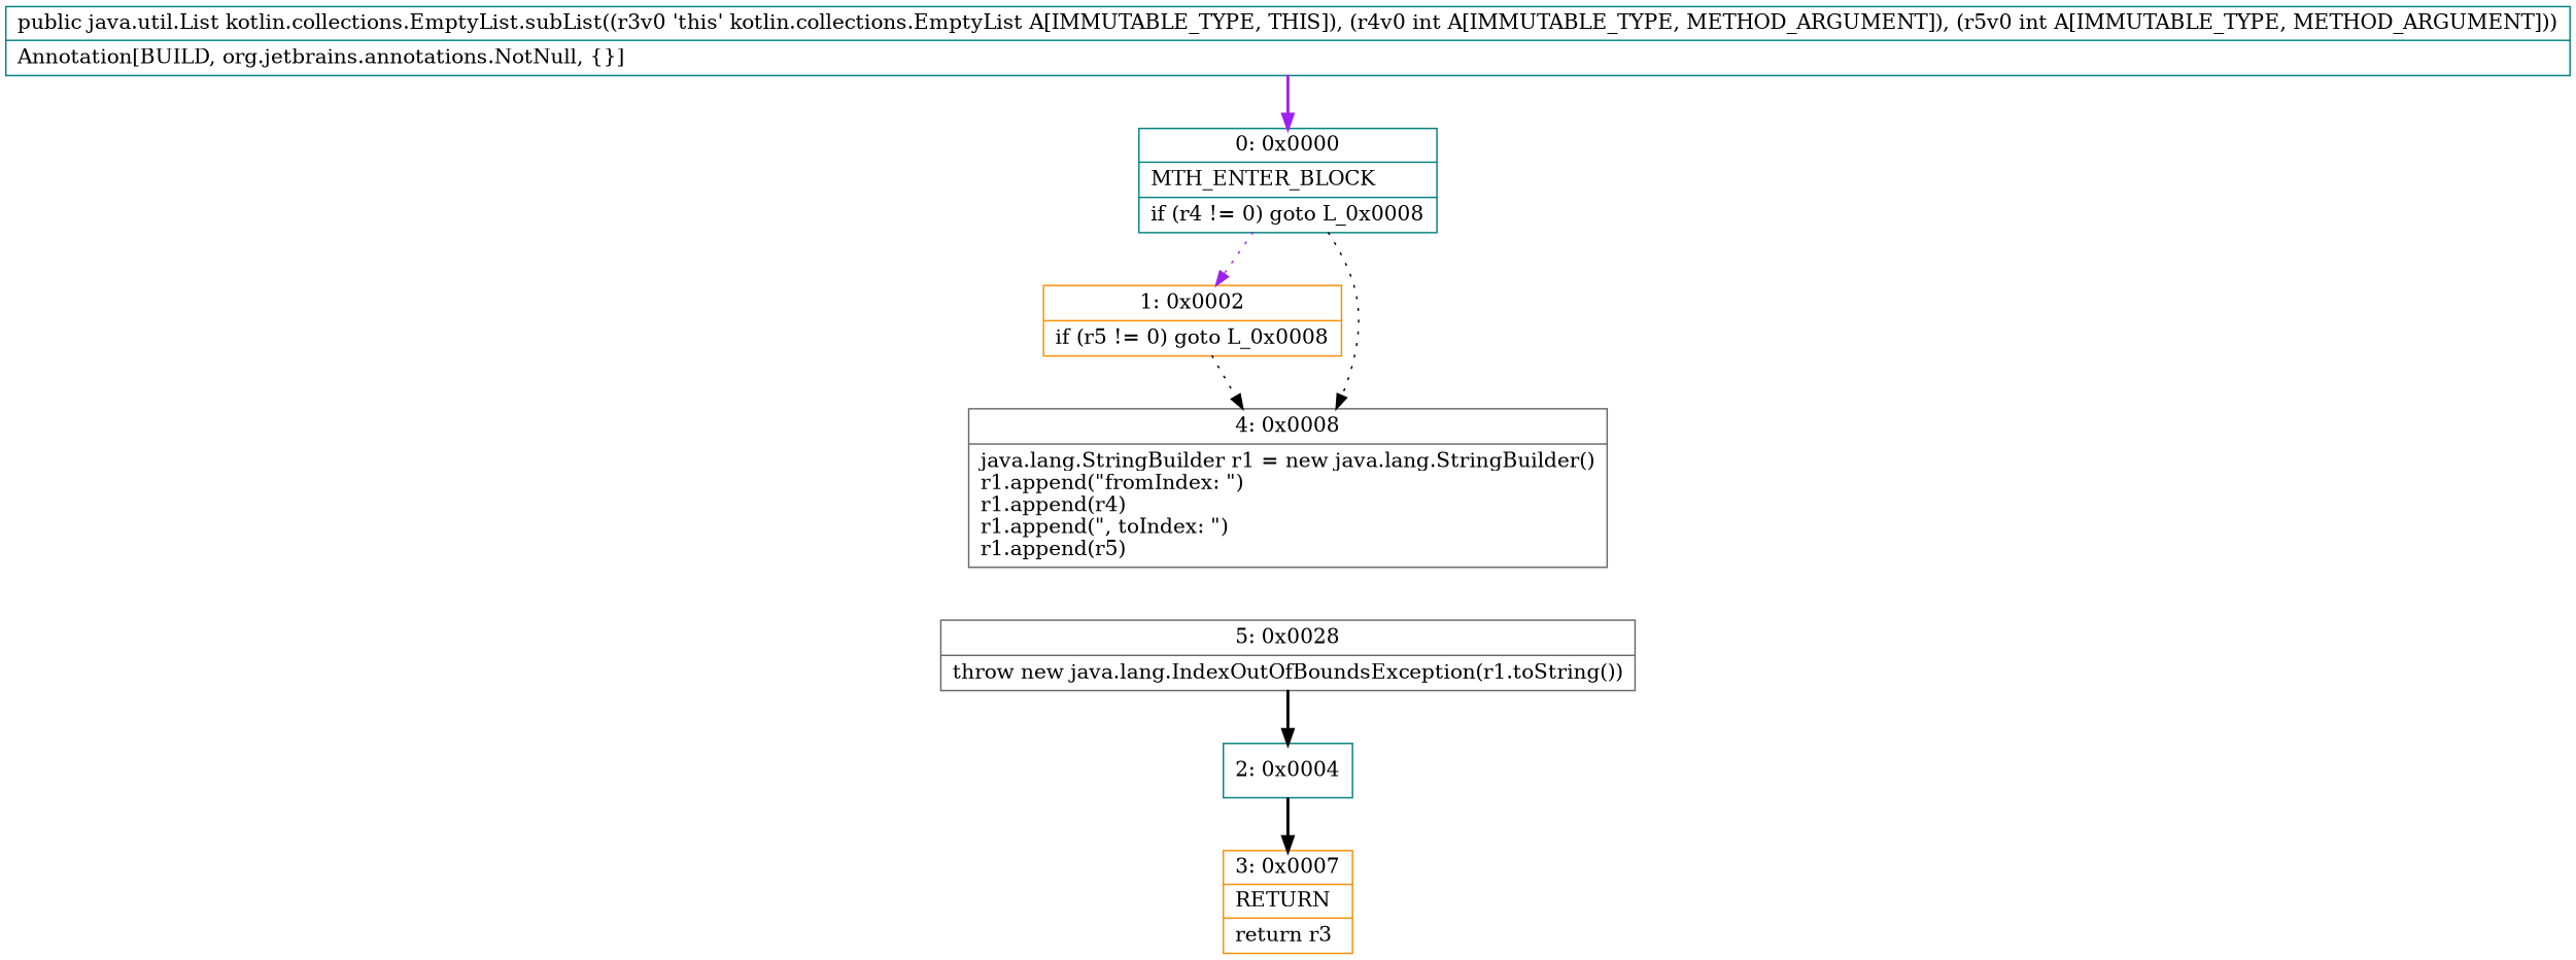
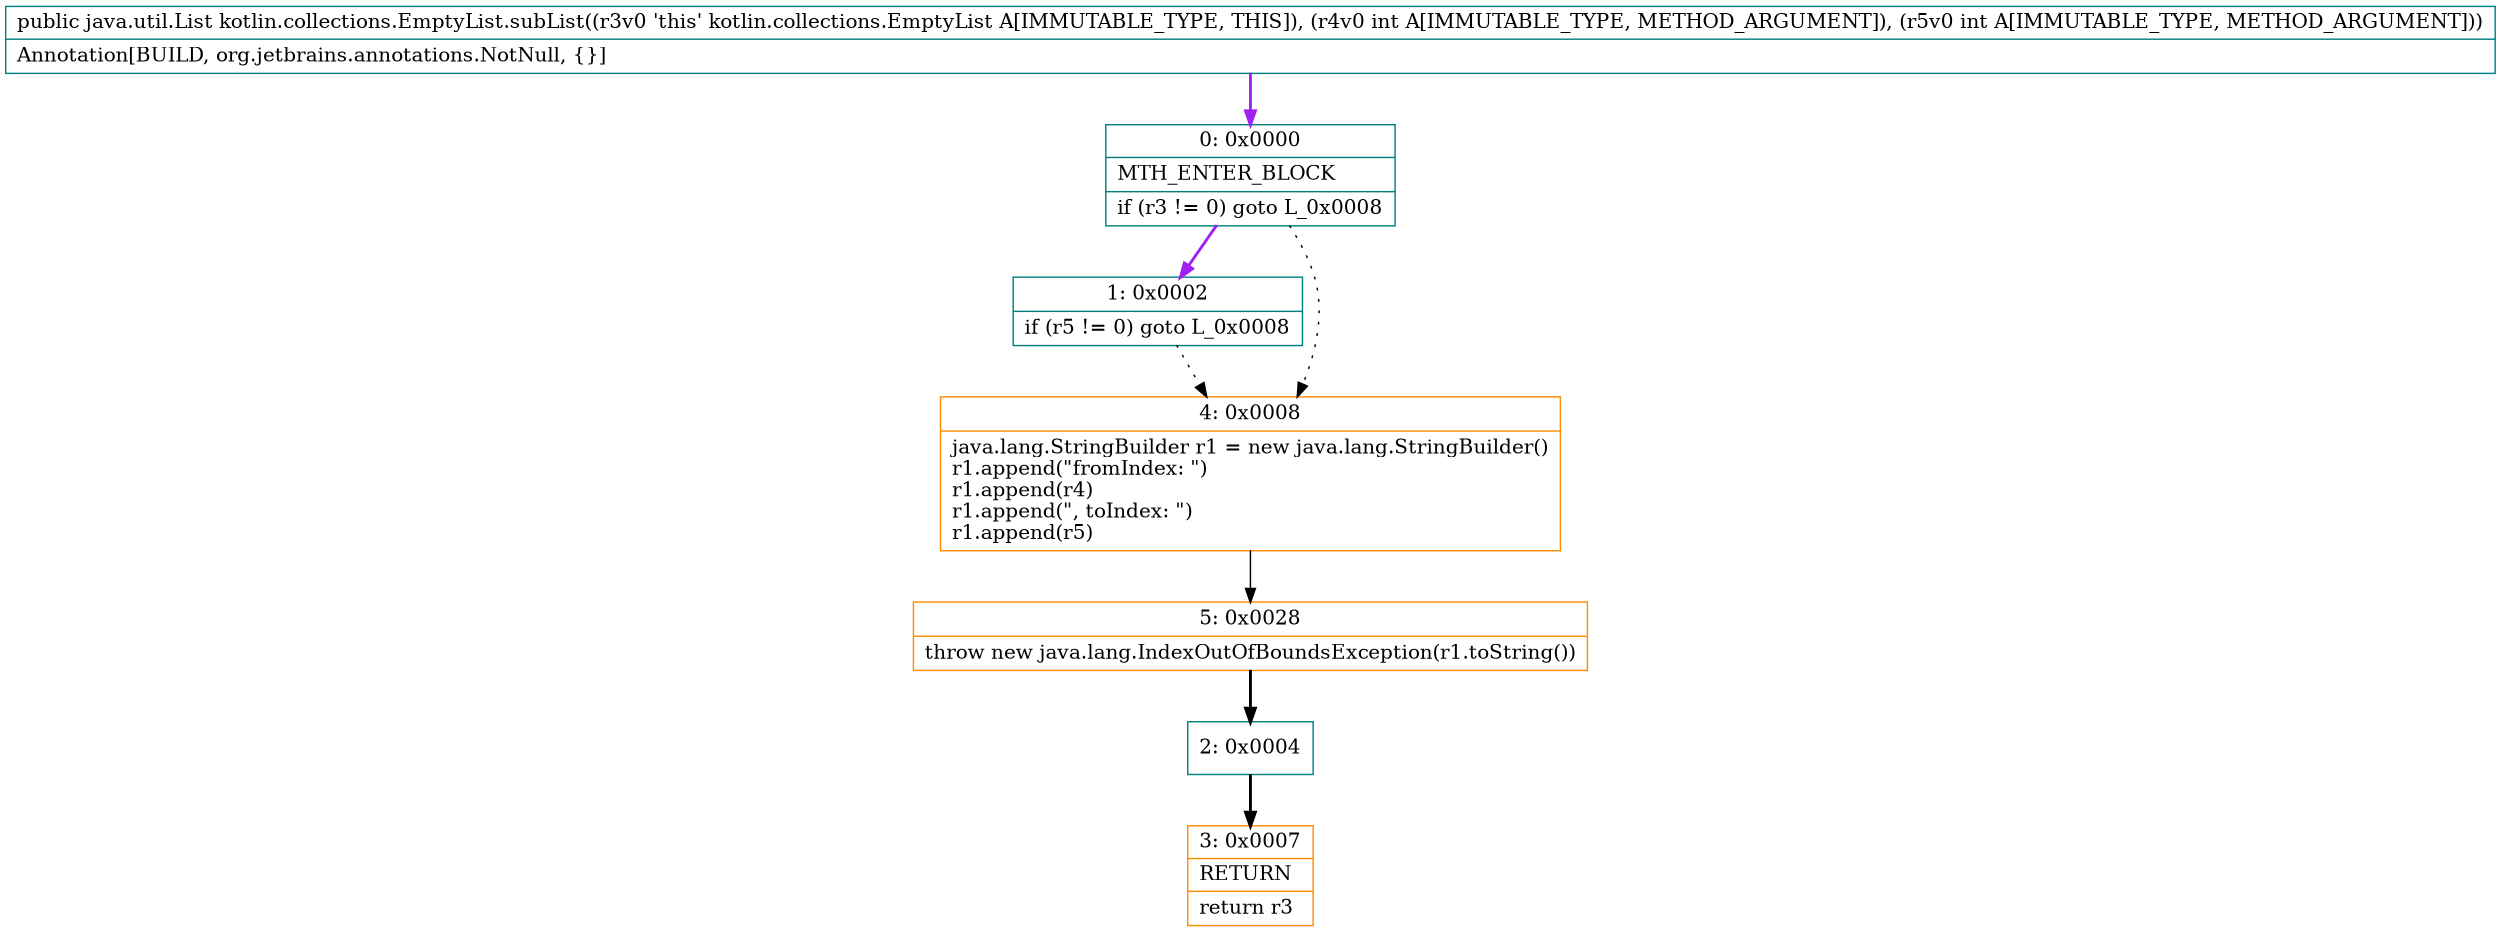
  digraph {
    node [color=teal shape=record]
    edge [color=black style=dotted]
-   n1 [label="{0\:\ 0x0000|MTH_ENTER_BLOCK\l|if (r4 != 0) goto L_0x0008\l}"]
-   n2 [color=darkorange label="{1\:\ 0x0002|if (r5 != 0) goto L_0x0008\l}"]
-   n3 [color=gray40 label="{4\:\ 0x0008|java.lang.StringBuilder r1 = new java.lang.StringBuilder()\lr1.append(\"fromIndex: \")\lr1.append(r4)\lr1.append(\", toIndex: \")\lr1.append(r5)\l}"]
-   n4 [color=gray40 label="{5\:\ 0x0028|throw new java.lang.IndexOutOfBoundsException(r1.toString())\l}"]
+   n1 [label="{0\:\ 0x0000|MTH_ENTER_BLOCK\l|if (r3 != 0) goto L_0x0008\l}"]
+   n2 [label="{1\:\ 0x0002|if (r5 != 0) goto L_0x0008\l}"]
+   n3 [color=darkorange label="{4\:\ 0x0008|java.lang.StringBuilder r1 = new java.lang.StringBuilder()\lr1.append(\"fromIndex: \")\lr1.append(r4)\lr1.append(\", toIndex: \")\lr1.append(r5)\l}"]
+   n4 [color=darkorange label="{5\:\ 0x0028|throw new java.lang.IndexOutOfBoundsException(r1.toString())\l}"]
    n5 [label="{2\:\ 0x0004}"]
    n6 [color=darkorange label="{3\:\ 0x0007|RETURN\l|return r3\l}"]
    n7 [label="{public java.util.List kotlin.collections.EmptyList.subList((r3v0 'this' kotlin.collections.EmptyList A[IMMUTABLE_TYPE, THIS]), (r4v0 int A[IMMUTABLE_TYPE, METHOD_ARGUMENT]), (r5v0 int A[IMMUTABLE_TYPE, METHOD_ARGUMENT]))  | Annotation[BUILD, org.jetbrains.annotations.NotNull, \{\}]\l}"]
-   n1 -> n2 [color=purple]
+   n1 -> n2 [color=purple style=bold]
    n1 -> n3
    n2 -> n3
+   n3 -> n4 [style=solid]
    n4 -> n5 [style=bold]
    n5 -> n6 [style=bold]
    n7 -> n1 [color=purple style=bold]
  }
